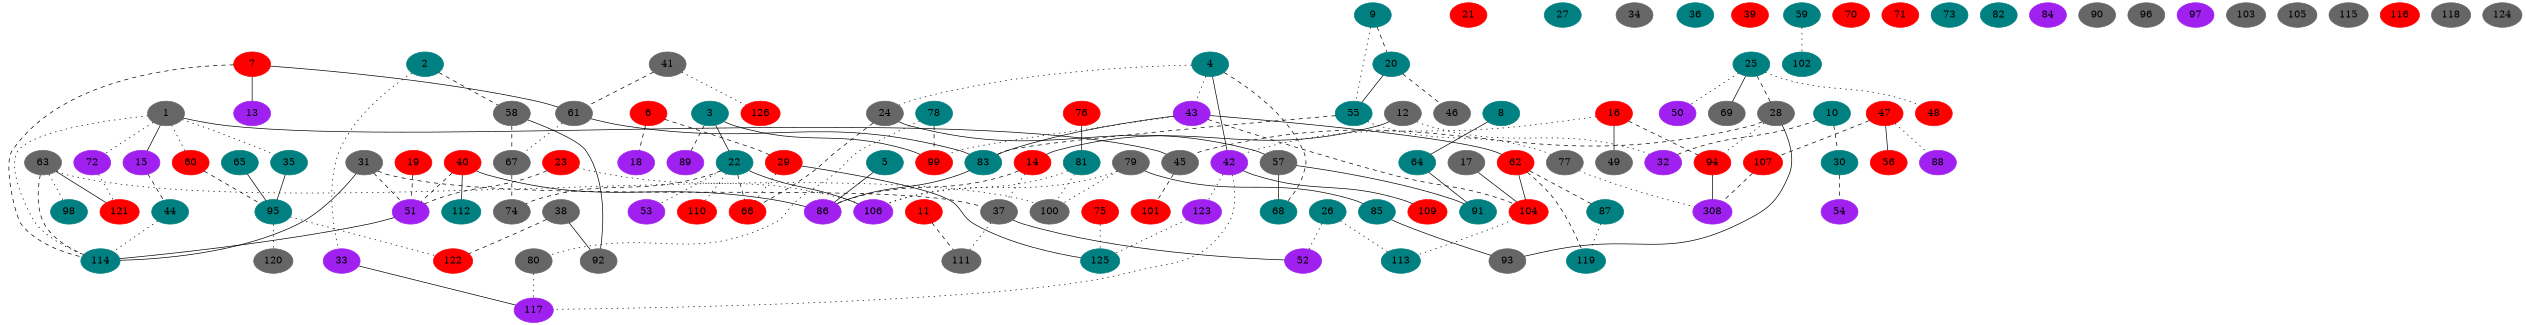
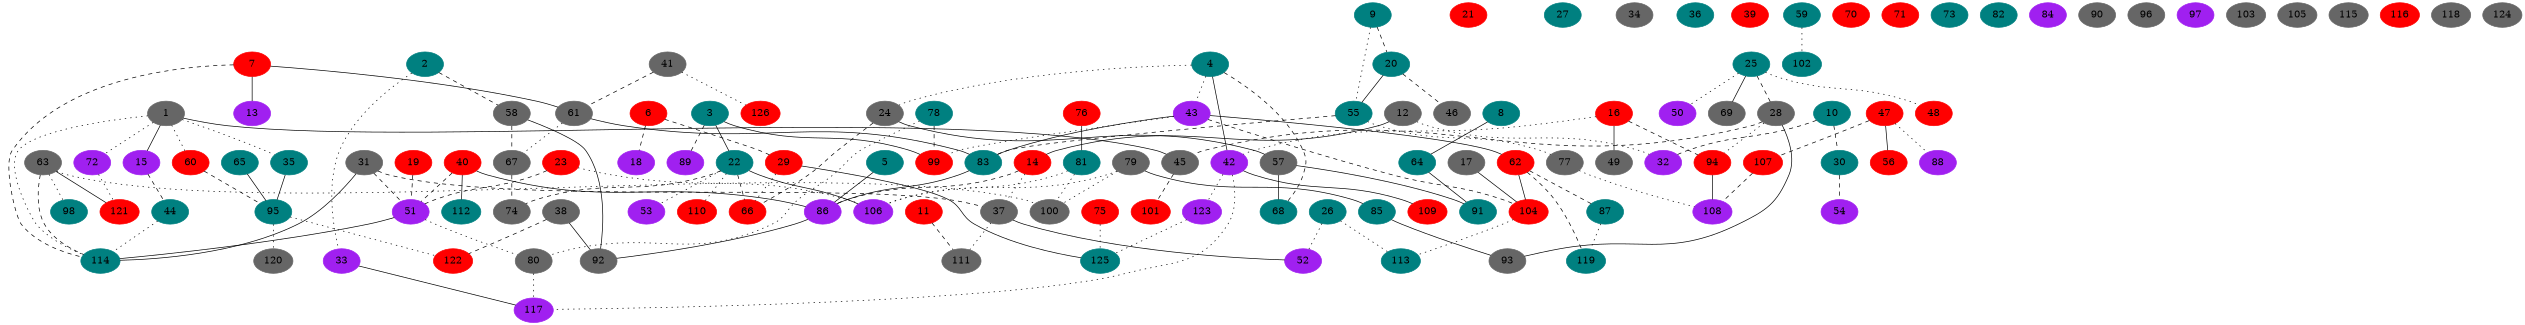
  graph {
    node [color=teal style=filled]
    edge [style=dotted]
    1 [color=gray40]
    15 [color=purple]
    35
    45 [color=gray40]
    60 [color=red]
    72 [color=purple]
    114
    44
    95
    101 [color=red]
    121 [color=red]
    33 [color=purple]
    2
    58 [color=gray40]
    117 [color=purple]
    92 [color=gray40]
    67 [color=gray40]
    3
    22
    89 [color=purple]
    99 [color=red]
    53 [color=purple]
    66 [color=red]
    74 [color=gray40]
    106 [color=purple]
    110 [color=red]
    24 [color=gray40]
    4
    42 [color=purple]
    43 [color=purple]
    68
    57 [color=gray40]
    109 [color=red]
    123 [color=purple]
    104 [color=red]
    62 [color=red]
    83
    86 [color=purple]
    5
    6 [color=red]
    18 [color=purple]
    29 [color=red]
    125
    7 [color=red]
    13 [color=purple]
    61 [color=gray40]
    8
    64
    91
    9
    20
    55
    46 [color=gray40]
    77 [color=gray40]
    10
    30
    32 [color=purple]
    54 [color=purple]
    11 [color=red]
    111 [color=gray40]
    12 [color=gray40]
    14 [color=red]
    37 [color=gray40]
    52 [color=purple]
    16 [color=red]
    49 [color=gray40]
    94 [color=red]
-   108 [color=purple label=308]
+   108 [color=purple]
    17 [color=gray40]
    113
    19 [color=red]
    51 [color=purple]
    80 [color=gray40]
    21 [color=red]
    23 [color=red]
    28 [color=gray40]
    25
    48 [color=red]
    50 [color=purple]
    69 [color=gray40]
    93 [color=gray40]
    26
    27
    31 [color=gray40]
    34 [color=gray40]
    122 [color=red]
    120 [color=gray40]
    36
    38 [color=gray40]
    39 [color=red]
    40 [color=red]
    112
    41 [color=gray40]
    126 [color=red]
    87
    119
    47 [color=red]
    56 [color=red]
    88 [color=purple]
    107 [color=red]
    59
    102
    63 [color=gray40]
    98
    100 [color=gray40]
    65
    70 [color=red]
    71 [color=red]
    73
    75 [color=red]
    76 [color=red]
    81
    78
    79 [color=gray40]
    85
    82
    84 [color=purple]
    90 [color=gray40]
    96 [color=gray40]
    97 [color=purple]
    103 [color=gray40]
    105 [color=gray40]
    115 [color=gray40]
    116 [color=red]
    118 [color=gray40]
    124 [color=gray40]
    1 -- 15 [style=solid]
    1 -- 35
    1 -- 45 [style=solid]
    1 -- 60
    1 -- 72
    1 -- 114
    15 -- 44 [style=dashed]
    35 -- 95 [style=solid]
    45 -- 101 [style=dashed]
    60 -- 95 [style=dashed]
    72 -- 121
    44 -- 114
    95 -- 122
    95 -- 120
    33 -- 117 [style=solid]
    2 -- 33
    2 -- 58 [style=dashed]
    58 -- 92 [style=solid]
    58 -- 67 [style=dashed]
    67 -- 74 [style=dashed]
    3 -- 22 [style=solid]
    3 -- 89 [style=dashed]
    3 -- 99 [style=solid]
    22 -- 53
    22 -- 66 [style=dashed]
    22 -- 74 [style=dashed]
    22 -- 106 [style=solid]
    22 -- 110
    24 -- 66 [style=dashed]
    24 -- 57 [style=solid]
    4 -- 24
    4 -- 42 [style=solid]
    4 -- 43
    4 -- 68 [style=dashed]
    42 -- 117
    42 -- 109 [style=solid]
    42 -- 123
    43 -- 99
    43 -- 104 [style=dashed]
    43 -- 62 [style=solid]
    43 -- 83 [style=solid]
    57 -- 68 [style=solid]
    57 -- 91 [style=solid]
    123 -- 125
    104 -- 113
    62 -- 104 [style=solid]
    62 -- 87 [style=dashed]
    62 -- 119 [style=dashed]
    83 -- 86 [style=solid]
+   86 -- 92 [style=solid]
    5 -- 86 [style=solid]
    6 -- 18 [style=dashed]
    6 -- 29 [style=dashed]
    29 -- 66
    29 -- 125 [style=solid]
    7 -- 114 [style=dashed]
    7 -- 13 [style=solid]
    7 -- 61 [style=solid]
    61 -- 67
    61 -- 83 [style=solid]
    8 -- 64 [style=solid]
    64 -- 91 [style=solid]
    9 -- 20 [style=dashed]
    9 -- 55
    20 -- 55 [style=solid]
    20 -- 46 [style=dashed]
    55 -- 83 [style=dashed]
    55 -- 77
    77 -- 108
    10 -- 30 [style=dashed]
    10 -- 32 [style=dashed]
    30 -- 54 [style=dashed]
    11 -- 111 [style=dashed]
    12 -- 32
    12 -- 14 [style=solid]
    14 -- 86 [style=dashed]
    14 -- 37
    37 -- 111
    37 -- 52 [style=solid]
    16 -- 42
    16 -- 49 [style=solid]
    16 -- 94 [style=dashed]
    94 -- 108 [style=solid]
    17 -- 104 [style=solid]
    19 -- 51 [style=dashed]
    51 -- 114 [style=solid]
+   51 -- 80
    80 -- 117
    23 -- 106
    23 -- 51 [style=dashed]
    28 -- 45 [style=dashed]
    28 -- 94
    28 -- 93 [style=solid]
    25 -- 28 [style=dashed]
    25 -- 48
    25 -- 50
    25 -- 69 [style=solid]
    26 -- 52
    26 -- 113
    31 -- 114 [style=solid]
    31 -- 37 [style=dashed]
    31 -- 51 [style=dashed]
    38 -- 92 [style=solid]
    38 -- 122 [style=dashed]
    40 -- 86 [style=solid]
    40 -- 51 [style=dashed]
    40 -- 112 [style=solid]
    41 -- 61 [style=dashed]
    41 -- 126
    87 -- 119
    47 -- 56 [style=solid]
    47 -- 88
    47 -- 107 [style=dashed]
    107 -- 108 [style=dashed]
    59 -- 102
    63 -- 114 [style=dashed]
    63 -- 121 [style=solid]
    63 -- 98
    63 -- 100
    65 -- 95 [style=solid]
    75 -- 125
    76 -- 81 [style=solid]
    81 -- 106
    81 -- 100
    78 -- 99 [style=dashed]
    78 -- 80
    79 -- 106
    79 -- 100
    79 -- 85 [style=solid]
    85 -- 93 [style=solid]
  }
